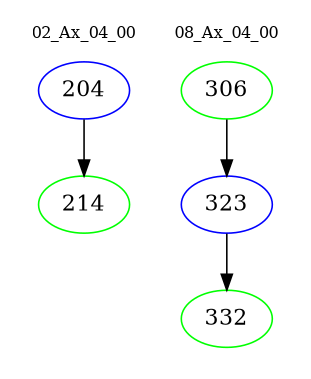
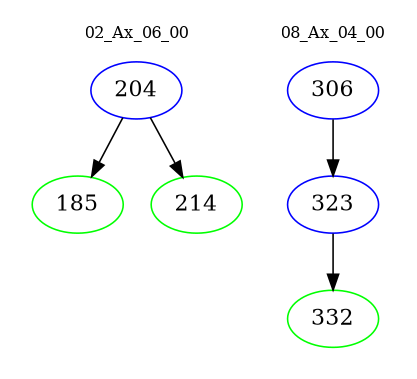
  digraph {
    node [color=green]
    edge [color=black]
    n1 [color=blue label=204]
+   n2 [label=185]
    n3 [label=214]
    n4 [color=blue label=323]
-   n5 [label=306]
+   n5 [color=blue label=306]
    n6 [label=332]
    subgraph cluster_1 {
      color=white
      fontsize=10
-     label="02_Ax_04_00"
+     label="02_Ax_06_00"
      n1
+     n2
      n3
    }
    subgraph cluster_2 {
      color=white
      fontsize=10
      label="08_Ax_04_00"
      n4
      n5
      n6
    }
+   n1 -> n2
    n1 -> n3
    n4 -> n6
    n5 -> n4
  }
